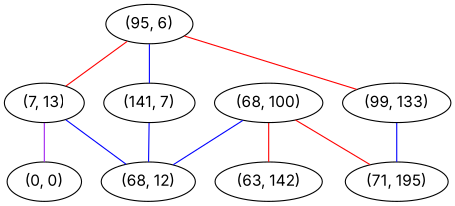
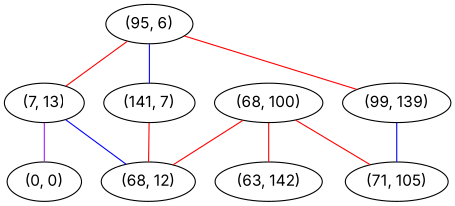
  graph {
    fontname=Inter
    node [fontname=Inter]
    edge [color=red fontname=Inter weight=1]
    "(95, 6)"
    "(7, 13)"
-   "(99, 139)" [label="(99, 133)"]
+   "(99, 139)"
    "(141, 7)"
    "(68, 12)"
    "(0, 0)"
-   "(71, 105)" [label="(71, 195)"]
+   "(71, 105)"
    "(68, 100)"
    "(63, 142)"
    "(95, 6)" -- "(7, 13)"
    "(95, 6)" -- "(99, 139)"
    "(95, 6)" -- "(141, 7)" [color=blue]
    "(7, 13)" -- "(68, 12)" [color=blue weight=3]
    "(7, 13)" -- "(0, 0)" [color=purple weight=4]
    "(99, 139)" -- "(71, 105)" [color=blue weight=3]
-   "(141, 7)" -- "(68, 12)" [color=blue weight=3]
-   "(68, 100)" -- "(68, 12)" [color=blue]
+   "(141, 7)" -- "(68, 12)" [weight=3]
+   "(68, 100)" -- "(68, 12)"
    "(68, 100)" -- "(71, 105)"
    "(68, 100)" -- "(63, 142)"
  }
